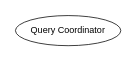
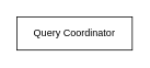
  <mxCell id="0" />
  <mxCell id="1" parent="0" />
- <mxCell id="2" value="Query Coordinator" style="ellipse;whiteSpace=wrap;html=1;" vertex="1" parent="1"><mxGeometry x="20" y="20" width="140" height="40" as="geometry" /></mxCell>
+ <mxCell id="2" value="Query Coordinator" style="rounded=0;whiteSpace=wrap;html=1;" vertex="1" parent="1"><mxGeometry x="20" y="20" width="140" height="40" as="geometry" /></mxCell>
